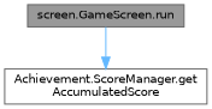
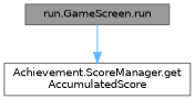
  digraph {
    rankdir=TB
    node [fontname=Helvetica fontsize=10 shape=box style=filled]
-   n1 [color=gray40 fillcolor=grey60 fontcolor=black height=0.2 label="screen.GameScreen.run" width=0.4]
+   n1 [color=gray40 fillcolor=grey60 fontcolor=black height=0.2 label="run.GameScreen.run" width=0.4]
    n2 [color=grey40 fillcolor=white height=0.2 label="Achievement.ScoreManager.get\lAccumulatedScore" width=0.4]
    n1 -> n2 [color=steelblue1 fontname=Helvetica fontsize=10 labelfontname=Helvetica labelfontsize=10 style=solid]
  }
